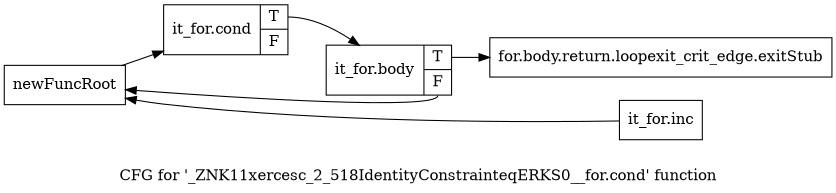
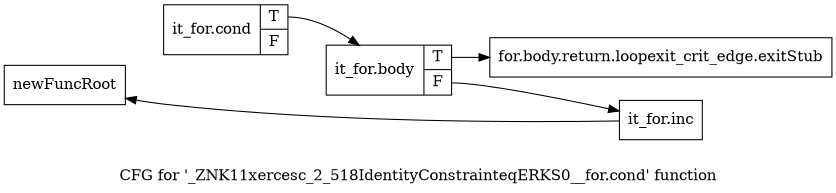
  digraph {
    label="CFG for '_ZNK11xercesc_2_518IdentityConstrainteqERKS0__for.cond' function"
    rankdir=LR
    node [shape=record]
    n1 [label="{newFuncRoot}"]
    n2 [label="{it_for.cond|{<s0>T|<s1>F}}"]
    n3 [label="{it_for.body|{<s0>T|<s1>F}}"]
    n4 [label="{for.body.return.loopexit_crit_edge.exitStub}"]
    n5 [label="{it_for.inc}"]
-   n1 -> n2
    n2 -> n3 [tailport=s0]
    n3 -> n4 [tailport=s0]
-   n3 -> n1 [tailport=s1]
+   n3 -> n5 [tailport=s1]
    n5 -> n1
  }
